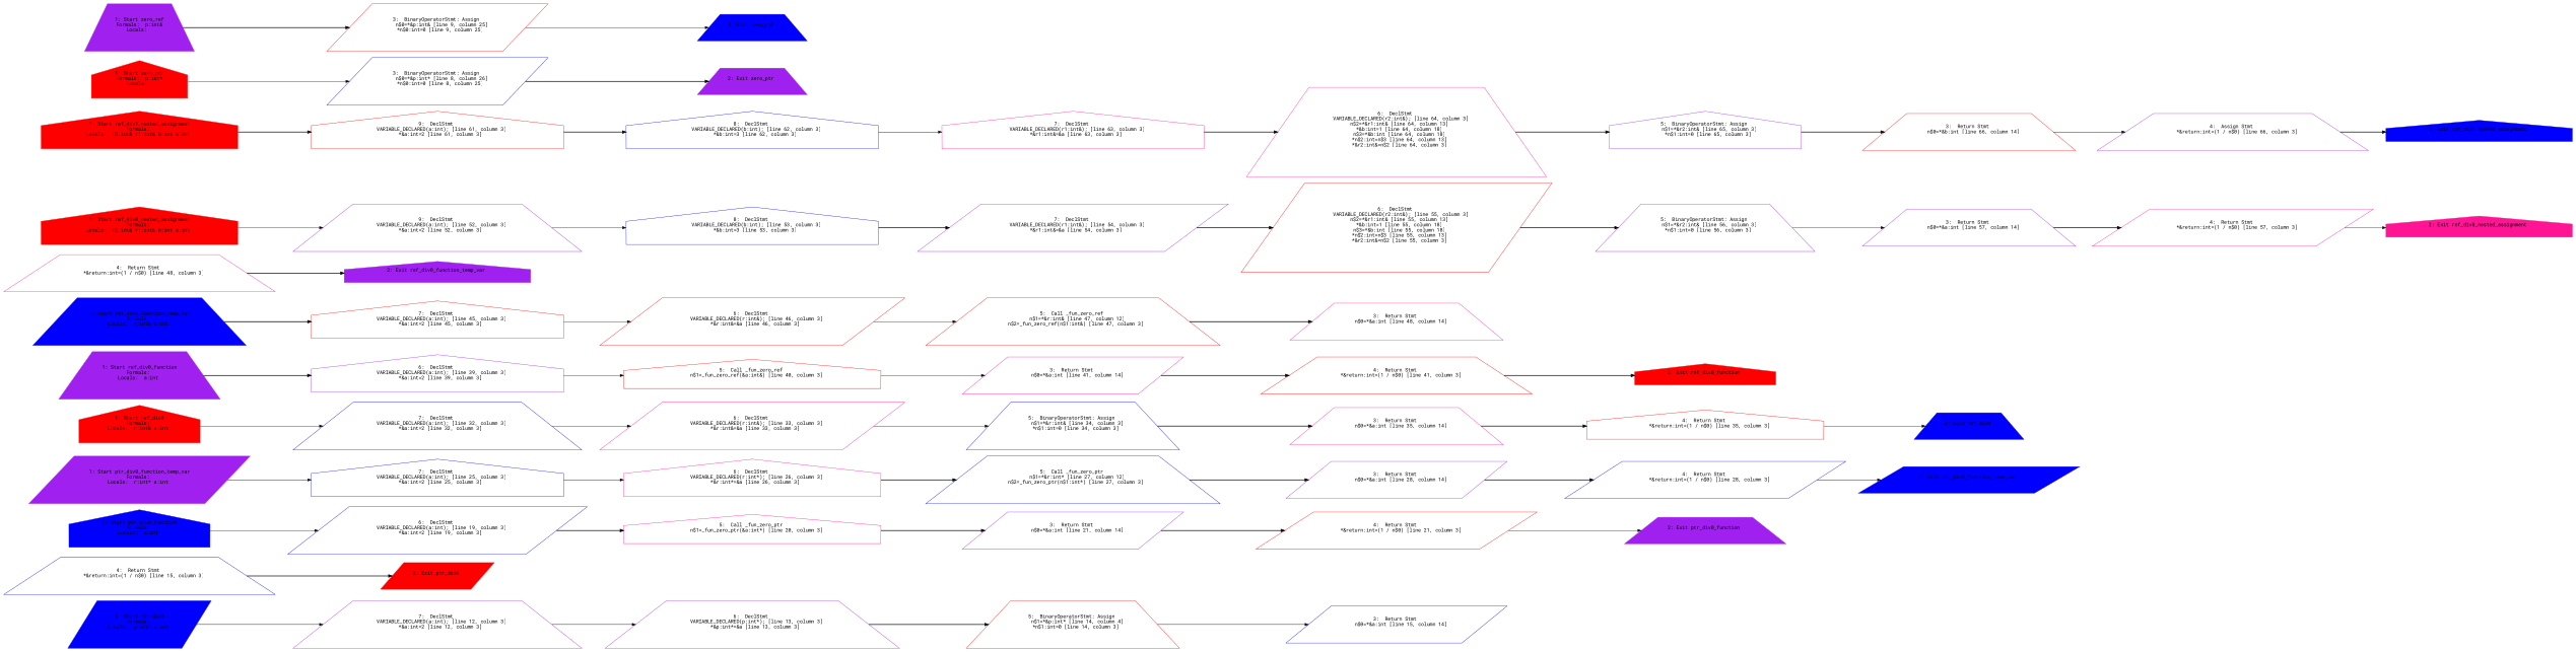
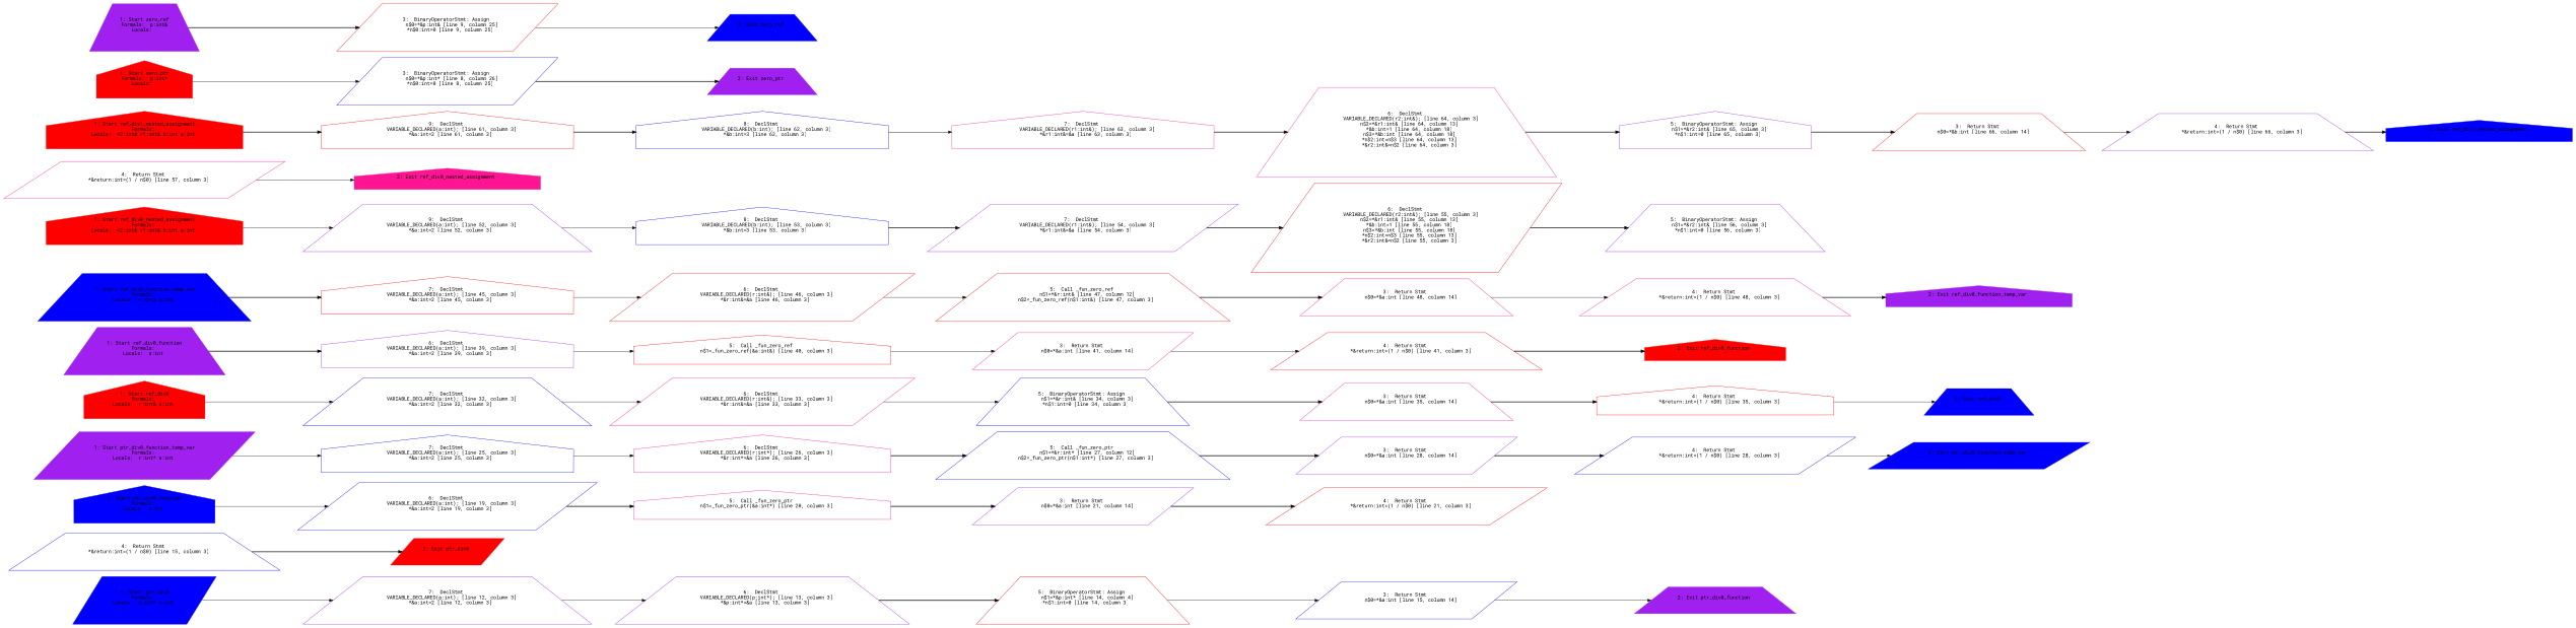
  digraph {
    fontname="Roboto Mono"
    rankdir=LR
    node [color=blue fontname="Roboto Mono" shape=trapezium]
    edge [fontname="Roboto Mono" style=bold]
    n1 [label="1: Start ptr_div0\nFormals: \nLocals:  p:int* a:int \n  " shape=parallelogram style=filled]
    n2 [color=purple label="7:  DeclStmt \n   VARIABLE_DECLARED(a:int); [line 12, column 3]\n  *&a:int=2 [line 12, column 3]\n "]
    n3 [color=purple label="6:  DeclStmt \n   VARIABLE_DECLARED(p:int*); [line 13, column 3]\n  *&p:int*=&a [line 13, column 3]\n "]
    n4 [color=red label="5:  BinaryOperatorStmt: Assign \n   n$1=*&p:int* [line 14, column 4]\n  *n$1:int=0 [line 14, column 3]\n "]
    n5 [color=red label="2: Exit ptr_div0 \n  " shape=parallelogram style=filled]
    n6 [label="3:  Return Stmt \n   n$0=*&a:int [line 15, column 14]\n " shape=parallelogram]
    n7 [label="4:  Return Stmt \n   *&return:int=(1 / n$0) [line 15, column 3]\n "]
    n8 [label="1: Start ptr_div0_function\nFormals: \nLocals:  a:int \n  " shape=house style=filled]
    n9 [label="6:  DeclStmt \n   VARIABLE_DECLARED(a:int); [line 19, column 3]\n  *&a:int=2 [line 19, column 3]\n " shape=parallelogram]
    n10 [color=deeppink label="5:  Call _fun_zero_ptr \n   n$1=_fun_zero_ptr(&a:int*) [line 20, column 3]\n " shape=house]
    n11 [color=purple label="3:  Return Stmt \n   n$0=*&a:int [line 21, column 14]\n " shape=parallelogram]
    n12 [color=purple label="2: Exit ptr_div0_function \n  " style=filled]
    n13 [color=red label="4:  Return Stmt \n   *&return:int=(1 / n$0) [line 21, column 3]\n " shape=parallelogram]
    n14 [color=purple label="1: Start ptr_div0_function_temp_var\nFormals: \nLocals:  r:int* a:int \n  " shape=parallelogram style=filled]
    n15 [label="7:  DeclStmt \n   VARIABLE_DECLARED(a:int); [line 25, column 3]\n  *&a:int=2 [line 25, column 3]\n " shape=house]
    n16 [color=deeppink label="6:  DeclStmt \n   VARIABLE_DECLARED(r:int*); [line 26, column 3]\n  *&r:int*=&a [line 26, column 3]\n " shape=house]
    n17 [label="5:  Call _fun_zero_ptr \n   n$1=*&r:int* [line 27, column 12]\n  n$2=_fun_zero_ptr(n$1:int*) [line 27, column 3]\n "]
    n18 [label="2: Exit ptr_div0_function_temp_var \n  " shape=parallelogram style=filled]
    n19 [color=purple label="3:  Return Stmt \n   n$0=*&a:int [line 28, column 14]\n " shape=parallelogram]
    n20 [label="4:  Return Stmt \n   *&return:int=(1 / n$0) [line 28, column 3]\n " shape=parallelogram]
    n21 [color=red label="1: Start ref_div0\nFormals: \nLocals:  r:int& a:int \n  " shape=house style=filled]
    n22 [label="7:  DeclStmt \n   VARIABLE_DECLARED(a:int); [line 32, column 3]\n  *&a:int=2 [line 32, column 3]\n "]
    n23 [color=deeppink label="6:  DeclStmt \n   VARIABLE_DECLARED(r:int&); [line 33, column 3]\n  *&r:int&=&a [line 33, column 3]\n " shape=parallelogram]
    n24 [label="5:  BinaryOperatorStmt: Assign \n   n$1=*&r:int& [line 34, column 3]\n  *n$1:int=0 [line 34, column 3]\n "]
    n25 [label="2: Exit ref_div0 \n  " style=filled]
    n26 [color=deeppink label="3:  Return Stmt \n   n$0=*&a:int [line 35, column 14]\n "]
    n27 [color=red label="4:  Return Stmt \n   *&return:int=(1 / n$0) [line 35, column 3]\n " shape=house]
    n28 [color=purple label="1: Start ref_div0_function\nFormals: \nLocals:  a:int \n  " style=filled]
    n29 [color=purple label="6:  DeclStmt \n   VARIABLE_DECLARED(a:int); [line 39, column 3]\n  *&a:int=2 [line 39, column 3]\n " shape=house]
    n30 [color=red label="5:  Call _fun_zero_ref \n   n$1=_fun_zero_ref(&a:int&) [line 40, column 3]\n " shape=house]
    n31 [color=deeppink label="3:  Return Stmt \n   n$0=*&a:int [line 41, column 14]\n " shape=parallelogram]
    n32 [color=red label="2: Exit ref_div0_function \n  " shape=house style=filled]
    n33 [color=red label="4:  Return Stmt \n   *&return:int=(1 / n$0) [line 41, column 3]\n "]
    n34 [label="1: Start ref_div0_function_temp_var\nFormals: \nLocals:  r:int& a:int \n  " style=filled]
    n35 [color=red label="7:  DeclStmt \n   VARIABLE_DECLARED(a:int); [line 45, column 3]\n  *&a:int=2 [line 45, column 3]\n " shape=house]
    n36 [color=red label="6:  DeclStmt \n   VARIABLE_DECLARED(r:int&); [line 46, column 3]\n  *&r:int&=&a [line 46, column 3]\n " shape=parallelogram]
    n37 [color=red label="5:  Call _fun_zero_ref \n   n$1=*&r:int& [line 47, column 12]\n  n$2=_fun_zero_ref(n$1:int&) [line 47, column 3]\n "]
    n38 [color=purple label="2: Exit ref_div0_function_temp_var \n  " shape=house style=filled]
    n39 [color=deeppink label="3:  Return Stmt \n   n$0=*&a:int [line 48, column 14]\n "]
    n40 [color=deeppink label="4:  Return Stmt \n   *&return:int=(1 / n$0) [line 48, column 3]\n "]
    n41 [color=red label="1: Start ref_div0_nested_assignment\nFormals: \nLocals:  r2:int& r1:int& b:int a:int \n  " shape=house style=filled]
    n42 [color=purple label="9:  DeclStmt \n   VARIABLE_DECLARED(a:int); [line 52, column 3]\n  *&a:int=2 [line 52, column 3]\n "]
    n43 [label="8:  DeclStmt \n   VARIABLE_DECLARED(b:int); [line 53, column 3]\n  *&b:int=3 [line 53, column 3]\n " shape=house]
    n44 [color=purple label="7:  DeclStmt \n   VARIABLE_DECLARED(r1:int&); [line 54, column 3]\n  *&r1:int&=&a [line 54, column 3]\n " shape=parallelogram]
    n45 [color=deeppink label="2: Exit ref_div0_nested_assignment \n  " shape=house style=filled]
-   n46 [color=purple label="3:  Return Stmt \n   n$0=*&a:int [line 57, column 14]\n "]
    n47 [color=deeppink label="4:  Return Stmt \n   *&return:int=(1 / n$0) [line 57, column 3]\n " shape=parallelogram]
    n48 [color=purple label="5:  BinaryOperatorStmt: Assign \n   n$1=*&r2:int& [line 56, column 3]\n  *n$1:int=0 [line 56, column 3]\n "]
    n49 [color=red label="6:  DeclStmt \n   VARIABLE_DECLARED(r2:int&); [line 55, column 3]\n  n$2=*&r1:int& [line 55, column 13]\n  *&b:int=1 [line 55, column 18]\n  n$3=*&b:int [line 55, column 18]\n  *n$2:int=n$3 [line 55, column 13]\n  *&r2:int&=n$2 [line 55, column 3]\n " shape=parallelogram]
    n50 [color=red label="1: Start ref_div1_nested_assignment\nFormals: \nLocals:  r2:int& r1:int& b:int a:int \n  " shape=house style=filled]
    n51 [color=red label="9:  DeclStmt \n   VARIABLE_DECLARED(a:int); [line 61, column 3]\n  *&a:int=2 [line 61, column 3]\n " shape=house]
    n52 [label="8:  DeclStmt \n   VARIABLE_DECLARED(b:int); [line 62, column 3]\n  *&b:int=3 [line 62, column 3]\n " shape=house]
    n53 [color=deeppink label="7:  DeclStmt \n   VARIABLE_DECLARED(r1:int&); [line 63, column 3]\n  *&r1:int&=&a [line 63, column 3]\n " shape=house]
    n54 [label="2: Exit ref_div1_nested_assignment \n  " shape=house style=filled]
    n55 [color=red label="3:  Return Stmt \n   n$0=*&b:int [line 66, column 14]\n "]
-   n56 [color=purple label="4:  Assign Stmt \n   *&return:int=(1 / n$0) [line 66, column 3]\n "]
+   n56 [color=purple label="4:  Return Stmt \n   *&return:int=(1 / n$0) [line 66, column 3]\n "]
    n57 [color=purple label="5:  BinaryOperatorStmt: Assign \n   n$1=*&r2:int& [line 65, column 3]\n  *n$1:int=0 [line 65, column 3]\n " shape=house]
    n58 [color=deeppink label="6:  DeclStmt \n   VARIABLE_DECLARED(r2:int&); [line 64, column 3]\n  n$2=*&r1:int& [line 64, column 13]\n  *&b:int=1 [line 64, column 18]\n  n$3=*&b:int [line 64, column 18]\n  *n$2:int=n$3 [line 64, column 13]\n  *&r2:int&=n$2 [line 64, column 3]\n "]
    n59 [color=red label="1: Start zero_ptr\nFormals:  p:int*\nLocals:  \n  " shape=house style=filled]
    n60 [label="3:  BinaryOperatorStmt: Assign \n   n$0=*&p:int* [line 8, column 26]\n  *n$0:int=0 [line 8, column 25]\n " shape=parallelogram]
    n61 [color=purple label="2: Exit zero_ptr \n  " style=filled]
    n62 [color=purple label="1: Start zero_ref\nFormals:  p:int&\nLocals:  \n  " style=filled]
    n63 [color=red label="3:  BinaryOperatorStmt: Assign \n   n$0=*&p:int& [line 9, column 25]\n  *n$0:int=0 [line 9, column 25]\n " shape=parallelogram]
    n64 [label="2: Exit zero_ref \n  " style=filled]
    n1 -> n2 [style=solid]
    n2 -> n3 [style=solid]
    n3 -> n4
    n4 -> n6 [style=solid]
    n7 -> n5
    n8 -> n9 [style=solid]
    n9 -> n10
    n10 -> n11
    n11 -> n13
-   n13 -> n12 [style=solid]
+   n6 -> n12 [style=solid]
    n14 -> n15 [style=solid]
    n15 -> n16 [style=solid]
    n16 -> n17
    n17 -> n19
    n19 -> n20
    n20 -> n18 [style=solid]
    n21 -> n22 [style=solid]
    n22 -> n23 [style=solid]
    n23 -> n24 [style=solid]
    n24 -> n26
    n26 -> n27
    n27 -> n25 [style=solid]
    n28 -> n29
    n29 -> n30 [style=solid]
    n30 -> n31 [style=solid]
-   n31 -> n33
+   n31 -> n33 [style=solid]
    n33 -> n32
    n34 -> n35
    n35 -> n36 [style=solid]
    n36 -> n37 [style=solid]
    n37 -> n39
+   n39 -> n40 [style=solid]
    n40 -> n38
    n41 -> n42 [style=solid]
    n42 -> n43 [style=solid]
    n43 -> n44
    n44 -> n49
-   n46 -> n47
    n47 -> n45 [style=solid]
-   n48 -> n46 [style=solid]
    n49 -> n48
    n50 -> n51
    n51 -> n52
    n52 -> n53 [style=solid]
    n53 -> n58
    n55 -> n56 [style=solid]
    n56 -> n54
    n57 -> n55
    n58 -> n57
    n59 -> n60 [style=solid]
    n60 -> n61
    n62 -> n63
    n63 -> n64 [style=solid]
  }
